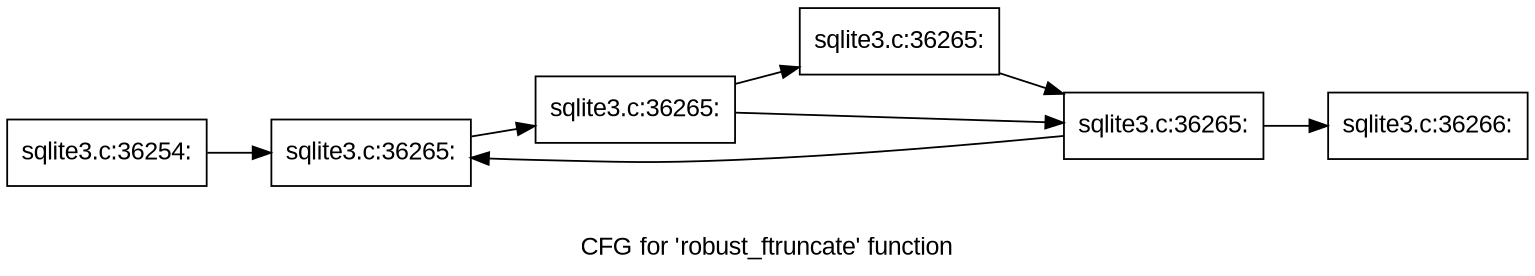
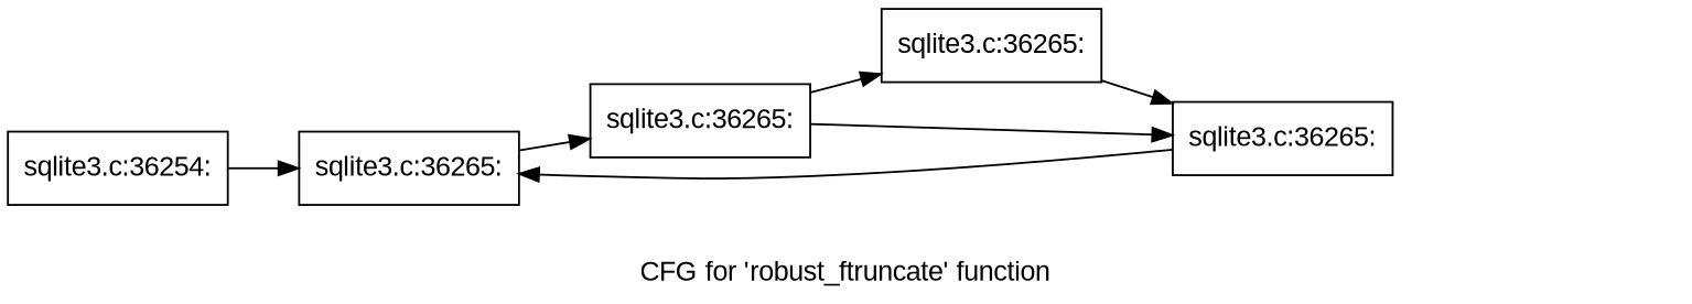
  digraph {
    label="CFG for 'robust_ftruncate' function"
    rankdir=LR
    fontname="Liberation Sans"
    node [shape=record fontname="Liberation Sans"]
    edge [fontname="Liberation Sans"]
    n1 [label="{sqlite3.c:36254:}"]
    n2 [label="{sqlite3.c:36265:}"]
    n3 [label="{sqlite3.c:36265:}"]
    n4 [label="{sqlite3.c:36265:}"]
    n5 [label="{sqlite3.c:36265:}"]
-   n6 [label="{sqlite3.c:36266:}"]
    n1 -> n2
    n2 -> n3
    n3 -> n4
    n3 -> n5
    n4 -> n5
    n5 -> n2
-   n5 -> n6
  }
